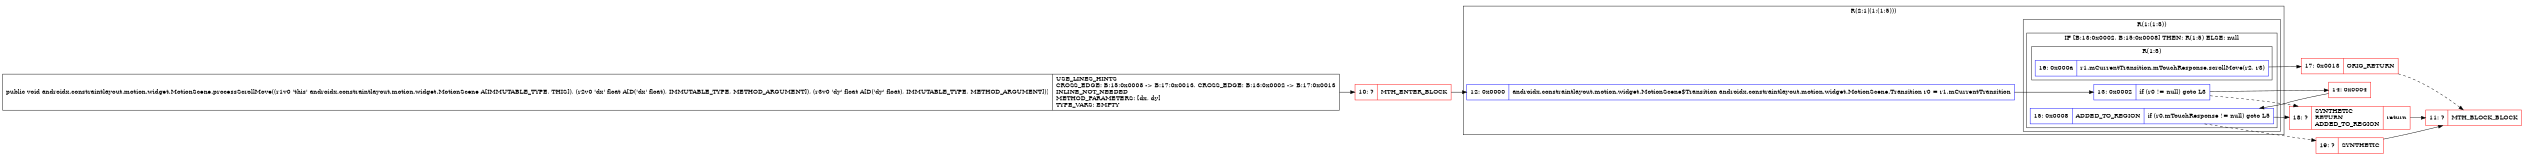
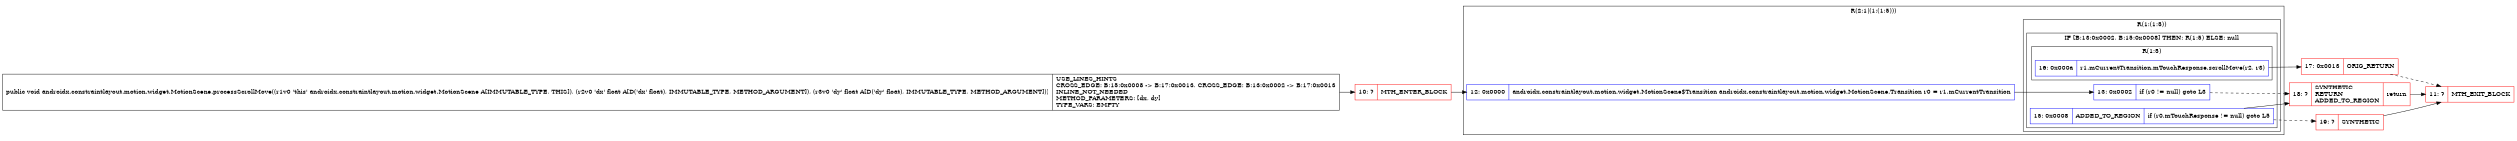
  digraph {
    rankdir=LR
    node [color=red shape=record]
    n1 [color=blue label="{16\:\ 0x000a|r1.mCurrentTransition.mTouchResponse.scrollMove(r2, r3)\l}"]
    n2 [color=blue label="{13\:\ 0x0002|if (r0 != null) goto L3\l}"]
    n3 [color=blue label="{15\:\ 0x0008|ADDED_TO_REGION\l|if (r0.mTouchResponse != null) goto L5\l}"]
    n4 [color=blue label="{12\:\ 0x0000|androidx.constraintlayout.motion.widget.MotionScene$Transition androidx.constraintlayout.motion.widget.MotionScene.Transition r0 = r1.mCurrentTransition\l}"]
    n5 [label="{17\:\ 0x0013|ORIG_RETURN\l}"]
-   n6 [label="{14\:\ 0x0004}"]
    n7 [label="{18\:\ ?|SYNTHETIC\lRETURN\lADDED_TO_REGION\l|return\l}"]
    n8 [label="{19\:\ ?|SYNTHETIC\l}"]
-   n9 [label="{11\:\ ?|MTH_BLOCK_BLOCK\l}"]
+   n9 [label="{11\:\ ?|MTH_EXIT_BLOCK\l}"]
    n10 [label="{10\:\ ?|MTH_ENTER_BLOCK\l}"]
    n11 [label="{public void androidx.constraintlayout.motion.widget.MotionScene.processScrollMove((r1v0 'this' androidx.constraintlayout.motion.widget.MotionScene A[IMMUTABLE_TYPE, THIS]), (r2v0 'dx' float A[D('dx' float), IMMUTABLE_TYPE, METHOD_ARGUMENT]), (r3v0 'dy' float A[D('dy' float), IMMUTABLE_TYPE, METHOD_ARGUMENT]))  | USE_LINES_HINTS\lCROSS_EDGE: B:15:0x0008 \-\> B:17:0x0013, CROSS_EDGE: B:13:0x0002 \-\> B:17:0x0013\lINLINE_NOT_NEEDED\lMETHOD_PARAMETERS: [dx, dy]\lTYPE_VARS: EMPTY\l}" color=""]
    subgraph cluster_1 {
      label="R(2:1|(1:(1:5)))"
      n4
      subgraph cluster_2 {
        label="R(1:(1:5))"
        subgraph cluster_3 {
          label="IF [B:13:0x0002, B:15:0x0008] THEN: R(1:5) ELSE: null"
          n2
          n3
          subgraph cluster_4 {
            label="R(1:5)"
            n1
          }
        }
      }
    }
    n1 -> n5
-   n2 -> n6
    n2 -> n7 [style=dashed]
    n3 -> n7
    n3 -> n8 [style=dashed]
    n4 -> n2
    n5 -> n9 [style=dashed]
-   n6 -> n3
    n7 -> n9
    n8 -> n9
    n10 -> n4
    n11 -> n10
  }
